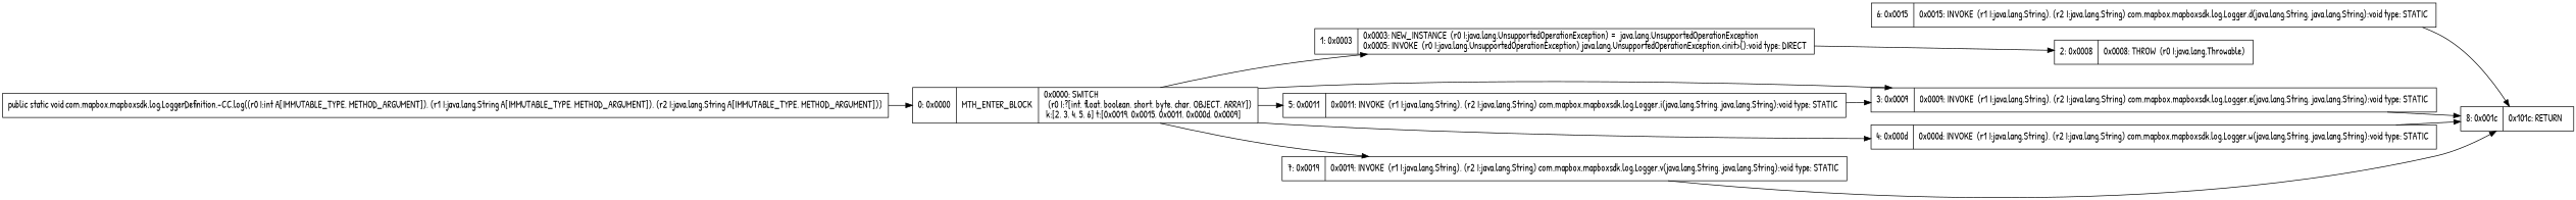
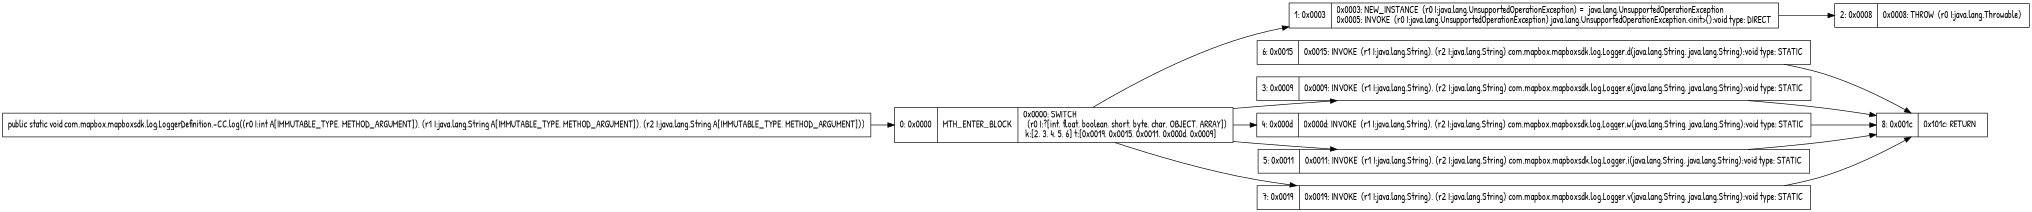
  digraph {
    fontname="Patrick Hand"
    rankdir=LR
    node [fontname="Patrick Hand" shape=record]
    edge [fontname="Patrick Hand"]
    n1 [label="{0\:\ 0x0000|MTH_ENTER_BLOCK\l|0x0000: SWITCH  \l  (r0 I:?[int, float, boolean, short, byte, char, OBJECT, ARRAY])\l k:[2, 3, 4, 5, 6] t:[0x0019, 0x0015, 0x0011, 0x000d, 0x0009] \l}"]
    n2 [label="{1\:\ 0x0003|0x0003: NEW_INSTANCE  (r0 I:java.lang.UnsupportedOperationException) =  java.lang.UnsupportedOperationException \l0x0005: INVOKE  (r0 I:java.lang.UnsupportedOperationException) java.lang.UnsupportedOperationException.\<init\>():void type: DIRECT \l}"]
    n3 [label="{3\:\ 0x0009|0x0009: INVOKE  (r1 I:java.lang.String), (r2 I:java.lang.String) com.mapbox.mapboxsdk.log.Logger.e(java.lang.String, java.lang.String):void type: STATIC \l}"]
    n4 [label="{4\:\ 0x000d|0x000d: INVOKE  (r1 I:java.lang.String), (r2 I:java.lang.String) com.mapbox.mapboxsdk.log.Logger.w(java.lang.String, java.lang.String):void type: STATIC \l}"]
    n5 [label="{5\:\ 0x0011|0x0011: INVOKE  (r1 I:java.lang.String), (r2 I:java.lang.String) com.mapbox.mapboxsdk.log.Logger.i(java.lang.String, java.lang.String):void type: STATIC \l}"]
    n6 [label="{7\:\ 0x0019|0x0019: INVOKE  (r1 I:java.lang.String), (r2 I:java.lang.String) com.mapbox.mapboxsdk.log.Logger.v(java.lang.String, java.lang.String):void type: STATIC \l}"]
    n7 [label="{2\:\ 0x0008|0x0008: THROW  (r0 I:java.lang.Throwable) \l}"]
    n8 [label="{8\:\ 0x001c|0x101c: RETURN   \l}"]
    n9 [label="{6\:\ 0x0015|0x0015: INVOKE  (r1 I:java.lang.String), (r2 I:java.lang.String) com.mapbox.mapboxsdk.log.Logger.d(java.lang.String, java.lang.String):void type: STATIC \l}"]
    n10 [label="{public static void com.mapbox.mapboxsdk.log.LoggerDefinition.\-CC.log((r0 I:int A[IMMUTABLE_TYPE, METHOD_ARGUMENT]), (r1 I:java.lang.String A[IMMUTABLE_TYPE, METHOD_ARGUMENT]), (r2 I:java.lang.String A[IMMUTABLE_TYPE, METHOD_ARGUMENT])) }"]
    n1 -> n2
    n1 -> n3
    n1 -> n4
    n1 -> n5
    n1 -> n6
    n2 -> n7
    n3 -> n8
    n4 -> n8
-   n5 -> n3
+   n5 -> n8
    n6 -> n8
    n9 -> n8
    n10 -> n1
  }
